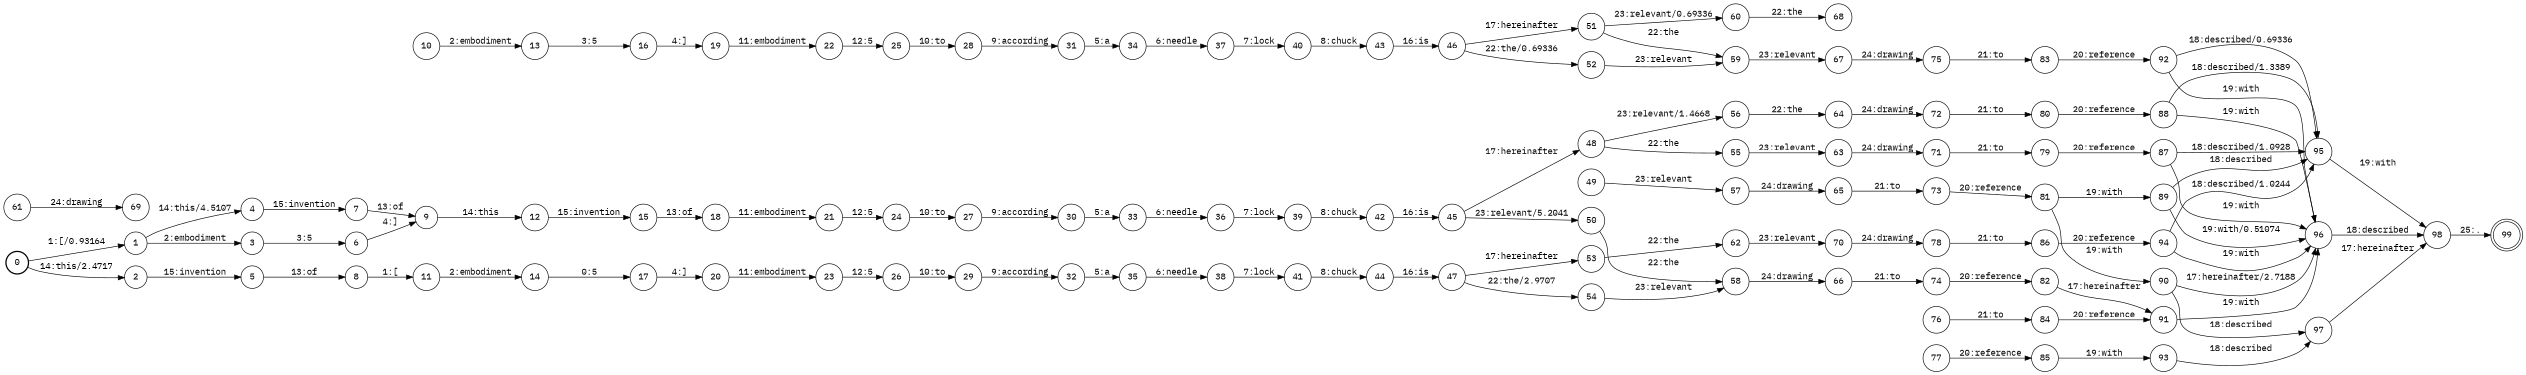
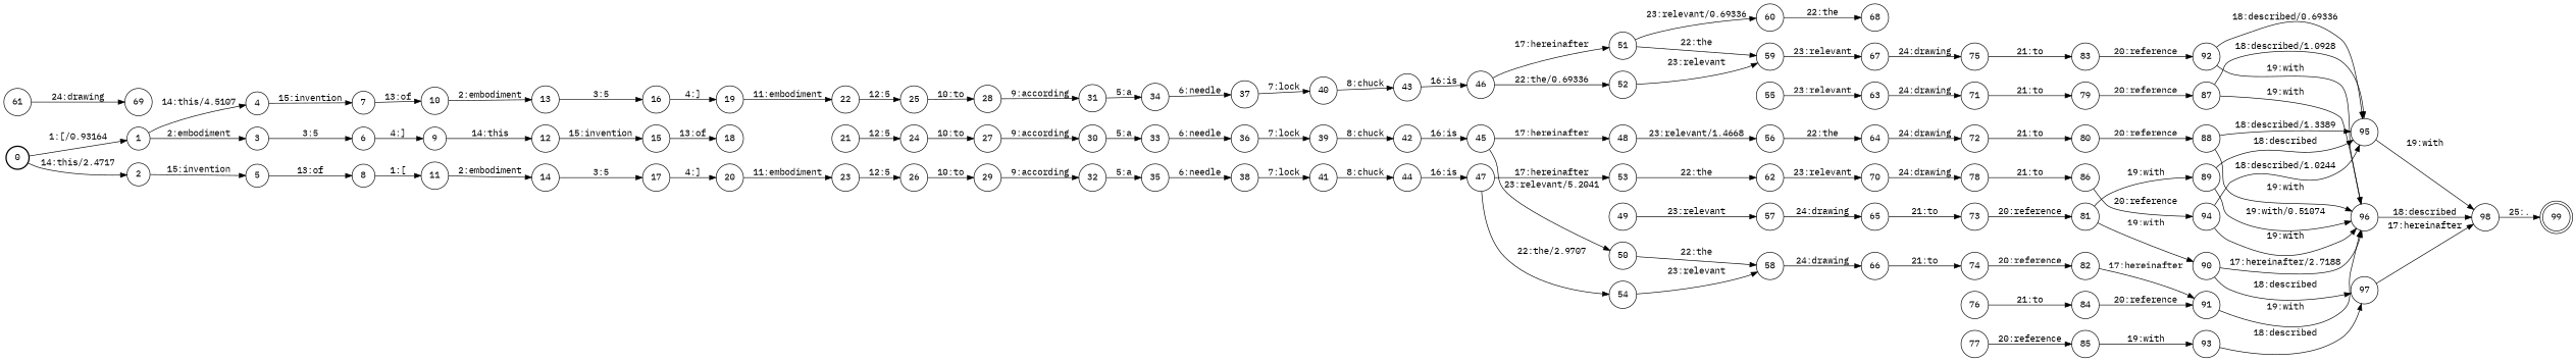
  digraph {
    fontname="IBM Plex Mono"
    nodesep=0.25
    rankdir=LR
    ranksep=0.4
    node [fontname="IBM Plex Mono" fontsize=14 shape=circle style=solid]
    edge [fontname="IBM Plex Mono" fontsize=14]
    n1 [label=0 style=bold]
    n2 [label=1]
    n3 [label=2]
    n4 [label=3]
    n5 [label=4]
    n6 [label=5]
    n7 [label=6]
    n8 [label=7]
    n9 [label=8]
    n10 [label=9]
    n11 [label=10]
    n12 [label=11]
    n13 [label=12]
    n14 [label=13]
    n15 [label=14]
    n16 [label=15]
    n17 [label=16]
    n18 [label=17]
    n19 [label=18]
    n20 [label=19]
    n21 [label=20]
    n22 [label=21]
    n23 [label=22]
    n24 [label=23]
    n25 [label=24]
    n26 [label=25]
    n27 [label=26]
    n28 [label=27]
    n29 [label=28]
    n30 [label=29]
    n31 [label=30]
    n32 [label=31]
    n33 [label=32]
    n34 [label=33]
    n35 [label=34]
    n36 [label=35]
    n37 [label=36]
    n38 [label=37]
    n39 [label=38]
    n40 [label=39]
    n41 [label=40]
    n42 [label=41]
    n43 [label=42]
    n44 [label=43]
    n45 [label=44]
    n46 [label=45]
    n47 [label=46]
    n48 [label=47]
    n49 [label=48]
    n50 [label=50]
    n51 [label=51]
    n52 [label=52]
    n53 [label=53]
    n54 [label=54]
    n55 [label=55]
    n56 [label=56]
    n57 [label=49]
    n58 [label=57]
    n59 [label=58]
    n60 [label=59]
    n61 [label=60]
    n62 [label=62]
    n63 [label=63]
    n64 [label=64]
    n65 [label=65]
    n66 [label=66]
    n67 [label=67]
    n68 [label=68]
    n69 [label=61]
    n70 [label=69]
    n71 [label=70]
    n72 [label=71]
    n73 [label=72]
    n74 [label=73]
    n75 [label=74]
    n76 [label=75]
    n77 [label=78]
    n78 [label=79]
    n79 [label=80]
    n80 [label=81]
    n81 [label=82]
    n82 [label=83]
    n83 [label=76]
    n84 [label=84]
    n85 [label=77]
    n86 [label=85]
    n87 [label=86]
    n88 [label=87]
    n89 [label=88]
    n90 [label=89]
    n91 [label=90]
    n92 [label=91]
    n93 [label=92]
    n94 [label=93]
    n95 [label=94]
    n96 [label=95]
    n97 [label=96]
    n98 [label=97]
    n99 [label=98]
    n100 [label=99 shape=doublecircle]
    n1 -> n2 [label="1:&#91;/0.93164"]
    n1 -> n3 [label="14:this/2.4717"]
    n2 -> n4 [label="2:embodiment"]
    n2 -> n5 [label="14:this/4.5107"]
    n3 -> n6 [label="15:invention"]
    n4 -> n7 [label="3:5"]
    n5 -> n8 [label="15:invention"]
    n6 -> n9 [label="13:of"]
    n7 -> n10 [label="4:&#93;"]
-   n8 -> n10 [label="13:of"]
+   n8 -> n11 [label="13:of"]
    n9 -> n12 [label="1:&#91;"]
    n10 -> n13 [label="14:this"]
    n11 -> n14 [label="2:embodiment"]
    n12 -> n15 [label="2:embodiment"]
    n13 -> n16 [label="15:invention"]
    n14 -> n17 [label="3:5"]
-   n15 -> n18 [label="0:5"]
+   n15 -> n18 [label="3:5"]
    n16 -> n19 [label="13:of"]
    n17 -> n20 [label="4:&#93;"]
    n18 -> n21 [label="4:&#93;"]
-   n19 -> n22 [label="11:embodiment"]
    n20 -> n23 [label="11:embodiment"]
    n21 -> n24 [label="11:embodiment"]
    n22 -> n25 [label="12:5"]
    n23 -> n26 [label="12:5"]
    n24 -> n27 [label="12:5"]
    n25 -> n28 [label="10:to"]
    n26 -> n29 [label="10:to"]
    n27 -> n30 [label="10:to"]
    n28 -> n31 [label="9:according"]
    n29 -> n32 [label="9:according"]
    n30 -> n33 [label="9:according"]
    n31 -> n34 [label="5:a"]
    n32 -> n35 [label="5:a"]
    n33 -> n36 [label="5:a"]
    n34 -> n37 [label="6:needle"]
    n35 -> n38 [label="6:needle"]
    n36 -> n39 [label="6:needle"]
    n37 -> n40 [label="7:lock"]
    n38 -> n41 [label="7:lock"]
    n39 -> n42 [label="7:lock"]
    n40 -> n43 [label="8:chuck"]
    n41 -> n44 [label="8:chuck"]
    n42 -> n45 [label="8:chuck"]
    n43 -> n46 [label="16:is"]
    n44 -> n47 [label="16:is"]
    n45 -> n48 [label="16:is"]
    n46 -> n49 [label="17:hereinafter"]
    n46 -> n50 [label="23:relevant/5.2041"]
    n47 -> n51 [label="17:hereinafter"]
    n47 -> n52 [label="22:the/0.69336"]
    n48 -> n53 [label="17:hereinafter"]
    n48 -> n54 [label="22:the/2.9707"]
-   n49 -> n55 [label="22:the"]
    n49 -> n56 [label="23:relevant/1.4668"]
    n50 -> n59 [label="22:the"]
    n51 -> n60 [label="22:the"]
    n51 -> n61 [label="23:relevant/0.69336"]
    n52 -> n60 [label="23:relevant"]
    n53 -> n62 [label="22:the"]
    n54 -> n59 [label="23:relevant"]
    n55 -> n63 [label="23:relevant"]
    n56 -> n64 [label="22:the"]
    n57 -> n58 [label="23:relevant"]
    n58 -> n65 [label="24:drawing"]
    n59 -> n66 [label="24:drawing"]
    n60 -> n67 [label="23:relevant"]
    n61 -> n68 [label="22:the"]
    n62 -> n71 [label="23:relevant"]
    n63 -> n72 [label="24:drawing"]
    n64 -> n73 [label="24:drawing"]
    n65 -> n74 [label="21:to"]
    n66 -> n75 [label="21:to"]
    n67 -> n76 [label="24:drawing"]
    n69 -> n70 [label="24:drawing"]
    n71 -> n77 [label="24:drawing"]
    n72 -> n78 [label="21:to"]
    n73 -> n79 [label="21:to"]
    n74 -> n80 [label="20:reference"]
    n75 -> n81 [label="20:reference"]
    n76 -> n82 [label="21:to"]
    n77 -> n87 [label="21:to"]
    n78 -> n88 [label="20:reference"]
    n79 -> n89 [label="20:reference"]
    n80 -> n90 [label="19:with"]
    n80 -> n91 [label="19:with"]
    n81 -> n92 [label="17:hereinafter"]
    n82 -> n93 [label="20:reference"]
    n83 -> n84 [label="21:to"]
    n84 -> n92 [label="20:reference"]
    n85 -> n86 [label="20:reference"]
    n86 -> n94 [label="19:with"]
    n87 -> n95 [label="20:reference"]
    n88 -> n96 [label="18:described/1.0928"]
    n88 -> n97 [label="19:with"]
    n89 -> n96 [label="18:described/1.3389"]
    n89 -> n97 [label="19:with"]
    n90 -> n96 [label="18:described"]
    n90 -> n97 [label="19:with/0.51074"]
    n91 -> n97 [label="17:hereinafter/2.7188"]
    n91 -> n98 [label="18:described"]
    n92 -> n97 [label="19:with"]
    n93 -> n96 [label="18:described/0.69336"]
    n93 -> n97 [label="19:with"]
    n94 -> n98 [label="18:described"]
    n95 -> n96 [label="18:described/1.0244"]
    n95 -> n97 [label="19:with"]
    n96 -> n99 [label="19:with"]
    n97 -> n99 [label="18:described"]
    n98 -> n99 [label="17:hereinafter"]
    n99 -> n100 [label="25:."]
  }
